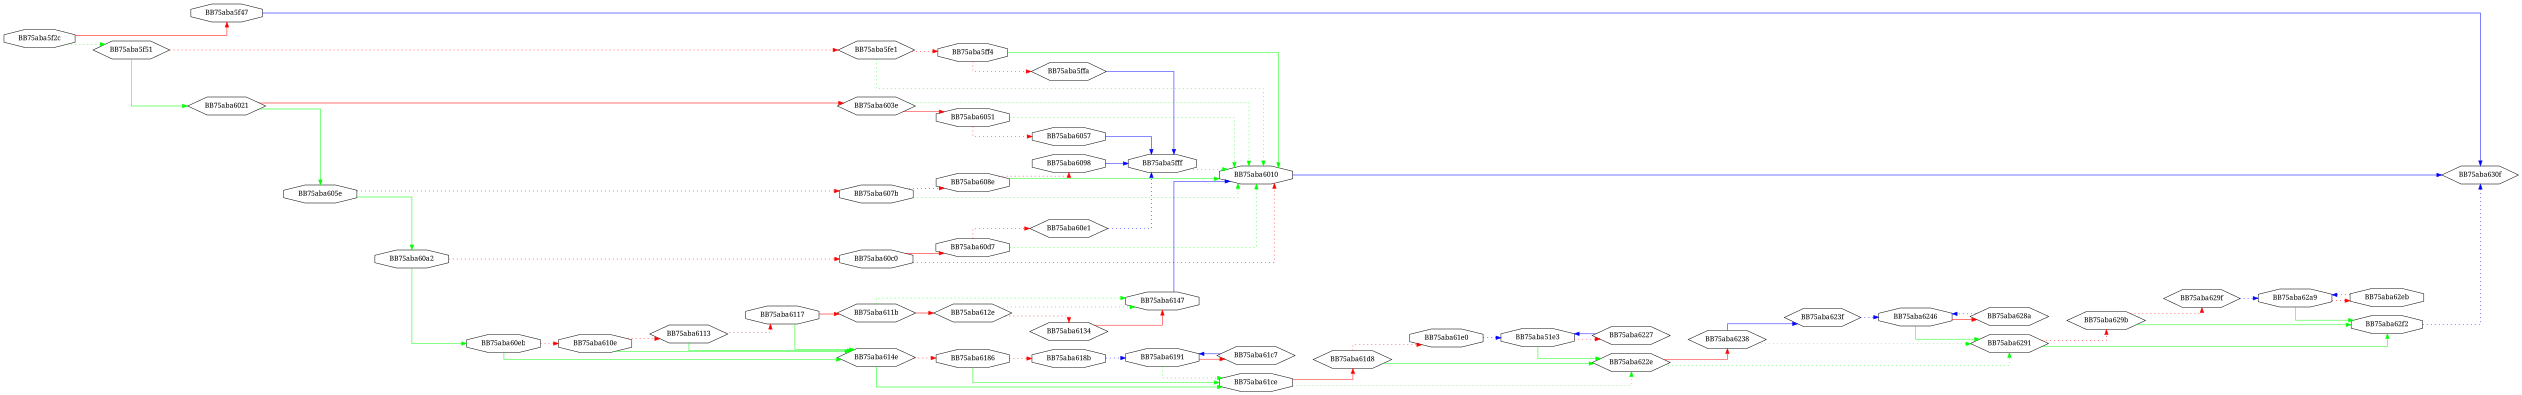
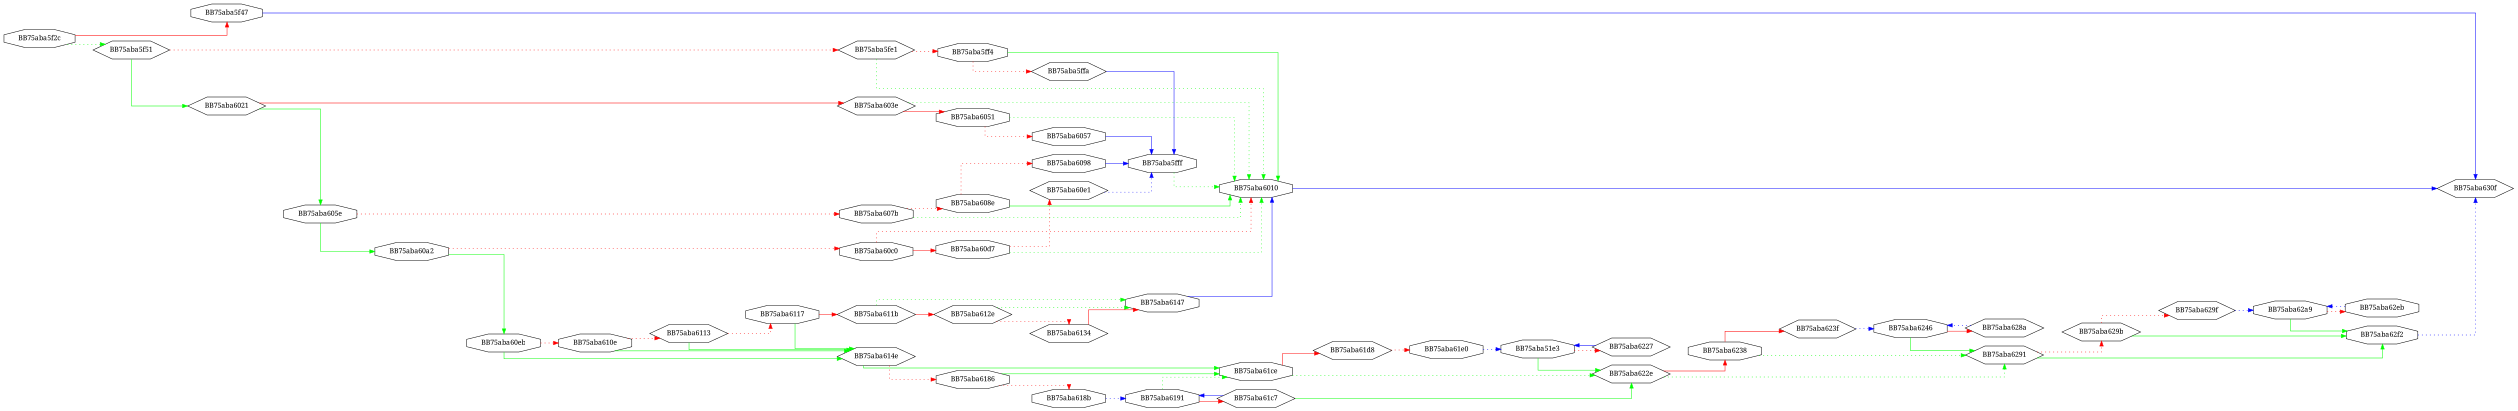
  digraph {
    fontname="Noto Serif"
    rankdir=LR
    splines=ortho
    node [fontname="Noto Serif" shape=octagon]
    edge [color=red fontname="Noto Serif" style=dotted]
    BB75aba5f51 [shape=hexagon]
    BB75aba5f2c
    BB75aba5f47
    BB75aba6021 [shape=hexagon]
    BB75aba5fe1 [shape=hexagon]
    BB75aba630f [shape=hexagon]
    BB75aba605e
    BB75aba603e [shape=hexagon]
    BB75aba6010
    BB75aba5ff4
    BB75aba60a2
    BB75aba607b
    BB75aba6051
    BB75aba5ffa [shape=hexagon]
    BB75aba5fff
    BB75aba60eb
    BB75aba60c0
    BB75aba608e
    BB75aba6057
    BB75aba614e [shape=hexagon]
    BB75aba610e
    BB75aba60d7
    BB75aba6098
    BB75aba61ce
    BB75aba6186
    BB75aba6113 [shape=hexagon]
    BB75aba60e1 [shape=hexagon]
    BB75aba622e [shape=hexagon]
    BB75aba61d8 [shape=hexagon]
    BB75aba618b
    BB75aba6117
    BB75aba611b [shape=hexagon]
    BB75aba6147
    BB75aba612e [shape=hexagon]
    BB75aba6134 [shape=hexagon]
    BB75aba6291 [shape=hexagon]
-   BB75aba6238 [shape=hexagon]
+   BB75aba6238
    BB75aba61e0
    BB75aba6191
    BB75aba61c7 [shape=hexagon]
    BB75aba62f2
    BB75aba629b [shape=hexagon]
    BB75aba623f [shape=hexagon]
    n44 [label=BB75aba51e3]
    BB75aba6227 [shape=hexagon]
    BB75aba629f [shape=hexagon]
    BB75aba6246
    BB75aba628a [shape=hexagon]
    BB75aba62a9
    BB75aba62eb
    BB75aba5f51 -> BB75aba6021 [color=green style=solid]
    BB75aba5f51 -> BB75aba5fe1
    BB75aba5f2c -> BB75aba5f51 [color=green]
    BB75aba5f2c -> BB75aba5f47 [style=solid]
    BB75aba5f47 -> BB75aba630f [color=blue style=solid]
    BB75aba6021 -> BB75aba605e [color=green style=solid]
    BB75aba6021 -> BB75aba603e [style=solid]
    BB75aba5fe1 -> BB75aba6010 [color=green]
    BB75aba5fe1 -> BB75aba5ff4
    BB75aba605e -> BB75aba60a2 [color=green style=solid]
    BB75aba605e -> BB75aba607b
    BB75aba603e -> BB75aba6010 [color=green]
    BB75aba603e -> BB75aba6051 [style=solid]
    BB75aba6010 -> BB75aba630f [color=blue style=solid]
    BB75aba5ff4 -> BB75aba6010 [color=green style=solid]
    BB75aba5ff4 -> BB75aba5ffa
    BB75aba60a2 -> BB75aba60eb [color=green style=solid]
    BB75aba60a2 -> BB75aba60c0
    BB75aba607b -> BB75aba6010 [color=green]
    BB75aba607b -> BB75aba608e
    BB75aba6051 -> BB75aba6010 [color=green]
    BB75aba6051 -> BB75aba6057
    BB75aba5ffa -> BB75aba5fff [color=blue style=solid]
    BB75aba5fff -> BB75aba6010 [color=green]
    BB75aba60eb -> BB75aba614e [color=green style=solid]
    BB75aba60eb -> BB75aba610e
    BB75aba60c0 -> BB75aba6010
    BB75aba60c0 -> BB75aba60d7 [style=solid]
    BB75aba608e -> BB75aba6010 [color=green style=solid]
    BB75aba608e -> BB75aba6098
    BB75aba6057 -> BB75aba5fff [color=blue style=solid]
    BB75aba614e -> BB75aba61ce [color=green style=solid]
    BB75aba614e -> BB75aba6186
    BB75aba610e -> BB75aba614e [color=green style=solid]
    BB75aba610e -> BB75aba6113
    BB75aba60d7 -> BB75aba6010 [color=green]
    BB75aba60d7 -> BB75aba60e1
    BB75aba6098 -> BB75aba5fff [color=blue style=solid]
    BB75aba61ce -> BB75aba622e [color=green]
    BB75aba61ce -> BB75aba61d8 [style=solid]
    BB75aba6186 -> BB75aba61ce [color=green style=solid]
    BB75aba6186 -> BB75aba618b
    BB75aba6113 -> BB75aba614e [color=green style=solid]
    BB75aba6113 -> BB75aba6117
    BB75aba60e1 -> BB75aba5fff [color=blue]
    BB75aba622e -> BB75aba6291 [color=green]
    BB75aba622e -> BB75aba6238 [style=solid]
-   BB75aba61d8 -> BB75aba622e [color=green style=solid]
+   BB75aba61c7 -> BB75aba622e [color=green style=solid]
    BB75aba61d8 -> BB75aba61e0
    BB75aba618b -> BB75aba6191 [color=blue]
    BB75aba6117 -> BB75aba614e [color=green style=solid]
    BB75aba6117 -> BB75aba611b [style=solid]
    BB75aba611b -> BB75aba6147 [color=green]
    BB75aba611b -> BB75aba612e [style=solid]
    BB75aba6147 -> BB75aba6010 [color=blue style=solid]
    BB75aba612e -> BB75aba6147 [color=green]
    BB75aba612e -> BB75aba6134
    BB75aba6134 -> BB75aba6147 [style=solid]
    BB75aba6291 -> BB75aba62f2 [color=green style=solid]
    BB75aba6291 -> BB75aba629b
    BB75aba6238 -> BB75aba6291 [color=green]
-   BB75aba6238 -> BB75aba623f [color=blue style=solid]
+   BB75aba6238 -> BB75aba623f [style=solid]
    BB75aba61e0 -> n44 [color=blue]
    BB75aba6191 -> BB75aba61ce [color=green]
    BB75aba6191 -> BB75aba61c7 [style=solid]
    BB75aba61c7 -> BB75aba6191 [color=blue style=solid]
    BB75aba62f2 -> BB75aba630f [color=blue]
    BB75aba629b -> BB75aba62f2 [color=green style=solid]
    BB75aba629b -> BB75aba629f
    BB75aba623f -> BB75aba6246 [color=blue]
    n44 -> BB75aba622e [color=green style=solid]
    n44 -> BB75aba6227
    BB75aba6227 -> n44 [color=blue style=solid]
    BB75aba629f -> BB75aba62a9 [color=blue]
    BB75aba6246 -> BB75aba6291 [color=green style=solid]
    BB75aba6246 -> BB75aba628a [style=solid]
    BB75aba628a -> BB75aba6246 [color=blue]
    BB75aba62a9 -> BB75aba62f2 [color=green style=solid]
    BB75aba62a9 -> BB75aba62eb
    BB75aba62eb -> BB75aba62a9 [color=blue]
  }
